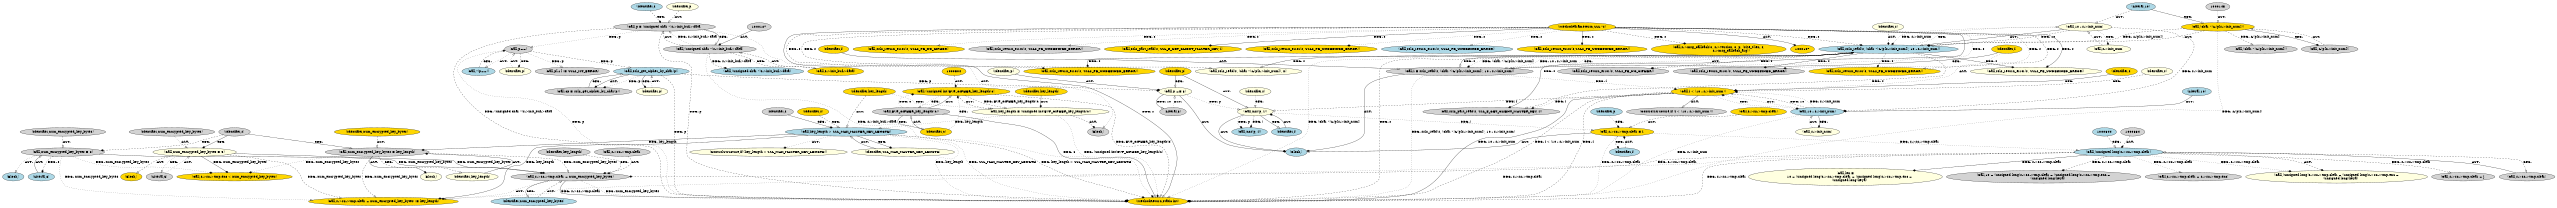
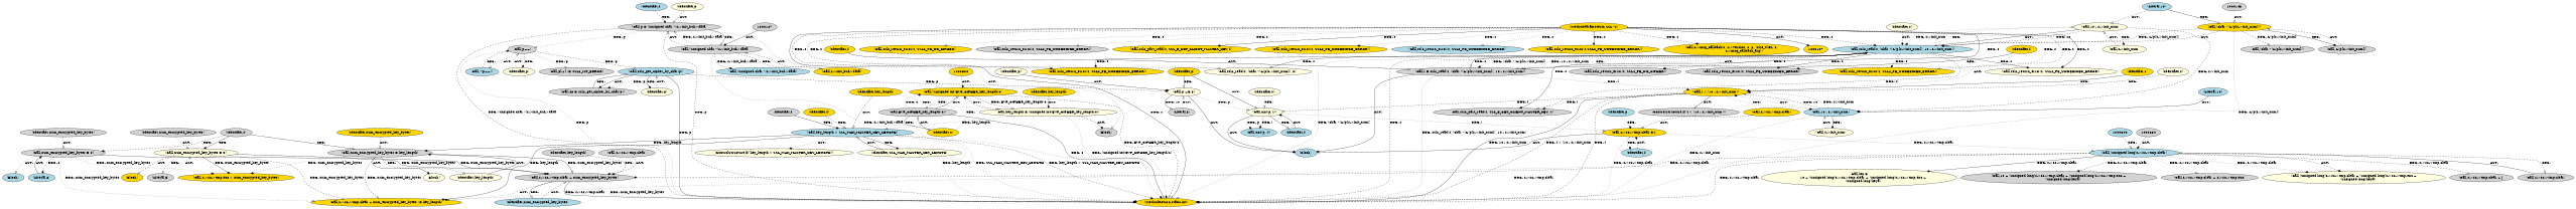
  digraph {
    node [fillcolor=lightgrey style=filled]
    edge [arrowhead=onormal style=dashed]
    n1 [label="(Call,s->s2->tmp.clear + num_encrypted_key_bytes)"]
    n2 [fillcolor=gold label="(Call,s->s2->tmp.clear + num_encrypted_key_bytes != key_length)"]
    n3 [fillcolor=lightblue label="(Identifier,num_encrypted_key_bytes)"]
    n4 [fillcolor=gold label="(MethodReturn,static int)"]
    n5 [fillcolor=lightblue label="(Call,(unsigned long)s->s2->tmp.clear)"]
    n6 [label="(Call,s->s2->tmp.clear + s->s2->tmp.enc)"]
    n7 [fillcolor=lightyellow label="(Call,(unsigned long)s->s2->tmp.clear + (unsigned long)s->s2->tmp.enc +\n        (unsigned long)keya)"]
    n8 [label="(Call,s->s2->tmp.clear + j)"]
    n9 [label="(Call,s->s2->tmp.clear)"]
    n10 [fillcolor=lightyellow label="(Call,len =\n        10 + (unsigned long)s->s2->tmp.clear + (unsigned long)s->s2->tmp.enc +\n        (unsigned long)keya)"]
    n11 [label="(Call,10 + (unsigned long)s->s2->tmp.clear + (unsigned long)s->s2->tmp.enc +\n        (unsigned long)keya)"]
    n12 [fillcolor=gold label="(Call,s->s2->tmp.clear = i)"]
    n13 [fillcolor=lightblue label="(Identifier,i)"]
    n14 [fillcolor=lightblue label="(Block,)"]
    n15 [fillcolor=lightyellow label="(Call,n2s(p, i))"]
    n16 [fillcolor=lightblue label="(Call,n2s(p, i))"]
    n17 [fillcolor=lightblue label="(Identifier,i)"]
    n18 [fillcolor=lightyellow label="(Call,p += 3)"]
    n19 [label="(Literal,3)"]
    n20 [fillcolor=lightblue label="(Call,ssl2_get_cipher_by_char(p))"]
    n21 [fillcolor=lightyellow label="(Identifier,p)"]
    n22 [label="(Call,cp = ssl2_get_cipher_by_char(p))"]
    n23 [label="(Call,p++)"]
    n24 [fillcolor=lightblue label="(Call,*(p++))"]
    n25 [fillcolor=lightyellow label="(Identifier,p)"]
    n26 [label="(Call,p[-1] != SSL2_MT_ERROR)"]
    n27 [label="(Call,p = (unsigned char *)s->init_buf->data)"]
    n28 [label="(Call,(unsigned char *)s->init_buf->data)"]
    n29 [label="(Block,)"]
    n30 [fillcolor=lightblue label="(Call,(unsigned char *)s->init_buf->data)"]
    n31 [fillcolor=gold label="(Call,s->init_buf->data)"]
    n32 [fillcolor=gold label="(Call,i < (10 - s->init_num))"]
    n33 [fillcolor=lightblue label="(Call,10 - s->init_num)"]
    n34 [label="(Call,ssl2_part_read(s, SSL_F_GET_CLIENT_MASTER_KEY, i))"]
    n35 [label="(ControlStructure,if (i < (10 - s->init_num)))"]
    n36 [fillcolor=lightyellow label="(Call,s->init_num)"]
    n37 [label="(Call,i = ssl2_read(s, (char *)&(p[s->init_num]), 10 - s->init_num))"]
    n38 [fillcolor=lightblue label="(Call,ssl2_read(s, (char *)&(p[s->init_num]), 10 - s->init_num))"]
    n39 [fillcolor=lightyellow label="(Call,10 - s->init_num)"]
    n40 [fillcolor=gold label="(Call,ssl2_return_error(s, SSL2_PE_UNDEFINED_ERROR))"]
    n41 [fillcolor=lightyellow label="(Call,ssl2_return_error(s, SSL2_PE_UNDEFINED_ERROR))"]
    n42 [fillcolor=lightyellow label="(Call,ssl2_read(s, (char *)&(p[s->init_num]), n))"]
    n43 [label="(Call,ssl2_return_error(s, SSL2_PE_NO_CIPHER))"]
    n44 [label="(Call,ssl2_return_error(s, SSL2_PE_UNDEFINED_ERROR))"]
    n45 [fillcolor=gold label="(Call,ssl2_return_error(s, SSL2_PE_UNDEFINED_ERROR))"]
    n46 [fillcolor=lightyellow label="(Call,s->init_num)"]
    n47 [fillcolor=gold label="(MethodParameterIn,SSL *s)"]
    n48 [fillcolor=gold label="(Call,ssl2_return_error(s, SSL2_PE_NO_CIPHER))"]
    n49 [label="(Call,ssl2_return_error(s, SSL2_PE_UNDEFINED_ERROR))"]
    n50 [fillcolor=gold label="(Call,ssl2_part_read(s, SSL_F_GET_CLIENT_MASTER_KEY, i))"]
    n51 [fillcolor=gold label="(Call,ssl2_return_error(s, SSL2_PE_UNDEFINED_ERROR))"]
    n52 [fillcolor=lightblue label="(Call,ssl2_return_error(s, SSL2_PE_UNDEFINED_ERROR))"]
    n53 [fillcolor=gold label="(Call,ssl2_return_error(s,SSL2_PE_UNDEFINED_ERROR))"]
    n54 [fillcolor=gold label="(Call,s->msg_callback(0, s->version, 0, p, (size_t)len, s,\n                        s->msg_callback_arg))"]
    1000107 [fillcolor=gold]
    n56 [fillcolor=gold label="(Call,(char *)&(p[s->init_num]))"]
    n57 [label="(Call,(char *)&(p[s->init_num]))"]
    n58 [label="(Call,&(p[s->init_num]))"]
    n59 [label="(Call,num_encrypted_key_bytes = key_length)"]
    n60 [fillcolor=lightyellow label="(Identifier,key_length)"]
    n61 [fillcolor=gold label="(Call,s->s2->tmp.enc < num_encrypted_key_bytes)"]
    n62 [fillcolor=lightyellow label="(Block,)"]
    n63 [fillcolor=lightblue label="(Call,key_length > SSL_MAX_MASTER_KEY_LENGTH)"]
    n64 [fillcolor=lightyellow label="(ControlStructure,if (key_length > SSL_MAX_MASTER_KEY_LENGTH))"]
    n65 [fillcolor=lightyellow label="(Identifier,SSL_MAX_MASTER_KEY_LENGTH)"]
    n66 [fillcolor=lightyellow label="(Call,key_length = (unsigned int)EVP_CIPHER_key_length(c))"]
    n67 [fillcolor=gold label="(Call,(unsigned int)EVP_CIPHER_key_length(c))"]
    n68 [label="(Call,EVP_CIPHER_key_length(c))"]
    n69 [fillcolor=gold label="(Identifier,c)"]
    n70 [label="(Call,num_encrypted_key_bytes = 8)"]
    n71 [fillcolor=lightblue label="(Literal,8)"]
    n72 [fillcolor=lightblue label="(Block,)"]
    n73 [fillcolor=lightyellow label="(Call,num_encrypted_key_bytes = 5)"]
    n74 [label="(Literal,5)"]
    n75 [fillcolor=gold label="(Block,)"]
    n76 [label="(Identifier,s)"]
    n77 [fillcolor=gold label="(Identifier,s)"]
    n78 [fillcolor=lightyellow label="(Identifier,s)"]
    n79 [fillcolor=lightyellow label="(Identifier,p)"]
    n80 [label="(Identifier,num_encrypted_key_bytes)"]
    n81 [fillcolor=lightyellow label="(Identifier,s)"]
    n82 [fillcolor=lightblue label="(Identifier,s)"]
    n83 [label="(Identifier,s)"]
    n84 [fillcolor=lightblue label="(Identifier,p)"]
    n85 [fillcolor=gold label="(Identifier,s)"]
    n86 [fillcolor=gold label="(Identifier,i)"]
    n87 [fillcolor=gold label="(Identifier,i)"]
    n88 [fillcolor=gold label="(Identifier,p)"]
    n89 [label="(Identifier,key_length)"]
    n90 [fillcolor=lightyellow label="(Identifier,p)"]
    n91 [fillcolor=lightblue label="(Literal,10)"]
    n92 [label="(Call,s->s2->tmp.clear)"]
    n93 [fillcolor=gold label="(Identifier,key_length)"]
    n94 [label="(Identifier,num_encrypted_key_bytes)"]
    n95 [fillcolor=lightblue label="(Literal,10)"]
    n96 [fillcolor=gold label="(Call,s->s2->tmp.clear)"]
    n97 [fillcolor=gold label="(Identifier,key_length)"]
    n98 [fillcolor=lightyellow label="(Identifier,s)"]
    n99 [fillcolor=gold label="(Identifier,num_encrypted_key_bytes)"]
    1000334
    1000344 [fillcolor=lightblue]
    1000127
    1000145
    1000504 [fillcolor=gold]
    n1 -> n2 [label="AST: " style=dotted]
    n1 -> n3 [label="CFG: " style=solid]
    n1 -> n4 [label="DDG: s->s2->tmp.clear" style=solid]
    n1 -> n4 [arrowhead=diamond label="DDG: num_encrypted_key_bytes" style=dotted]
    n3 -> n1 [label="AST: "]
    n5 -> n1 [arrowhead=diamond label="DDG: s->s2->tmp.clear"]
    n5 -> n2 [arrowhead=diamond label="DDG: s->s2->tmp.clear" style=dotted]
    n5 -> n4 [label="DDG: s->s2->tmp.clear"]
    n5 -> n6 [label="DDG: s->s2->tmp.clear" style=dotted]
    n5 -> n7 [arrowhead=diamond label="AST: "]
    n5 -> n7 [arrowhead=diamond label="DDG: s->s2->tmp.clear" style=dotted]
    n5 -> n8 [label="DDG: s->s2->tmp.clear"]
    n5 -> n9 [label="CFG: "]
    n5 -> n10 [arrowhead=diamond label="DDG: s->s2->tmp.clear" style=solid]
    n5 -> n11 [arrowhead=diamond label="DDG: s->s2->tmp.clear"]
    n9 -> n5 [label="AST: " style=solid]
    n12 -> n4 [label="DDG: s->s2->tmp.clear" style=dotted]
    n12 -> n5 [label="DDG: s->s2->tmp.clear" style=dotted]
    n12 -> n13 [arrowhead=diamond label="CFG: "]
    n12 -> n14 [label="AST: " style=solid]
    n13 -> n12 [arrowhead=diamond label="AST: "]
    n15 -> n12 [label="DDG: i" style=dotted]
    n15 -> n14 [arrowhead=diamond label="AST: " style=solid]
    n15 -> n16 [arrowhead=diamond label="DDG: p" style=dotted]
    n15 -> n16 [arrowhead=diamond label="DDG: i"]
    n15 -> n17 [label="CFG: " style=solid]
    n17 -> n15 [arrowhead=diamond label="AST: " style=solid]
    n18 -> n14 [arrowhead=diamond label="AST: " style=solid]
    n18 -> n15 [label="DDG: p" style=dotted]
    n18 -> n19 [label="DDG: 10" style=solid]
    n19 -> n18 [label="AST: " style=dotted]
-   n20 -> n4 [label="DDG: p"]
+   n20 -> n4 [label="DDG: p" style=solid]
    n20 -> n18 [arrowhead=diamond label="DDG: p"]
    n20 -> n21 [arrowhead=diamond label="CFG: " style=solid]
    n20 -> n22 [arrowhead=diamond label="AST: " style=solid]
    n20 -> n22 [arrowhead=diamond label="DDG: p" style=dotted]
    n21 -> n20 [label="AST: " style=dotted]
    n22 -> n20 [label="CFG: " style=solid]
    n23 -> n4 [label="DDG: p" style=dotted]
    n23 -> n20 [label="DDG: p"]
    n23 -> n24 [label="AST: " style=dotted]
    n23 -> n25 [arrowhead=diamond label="CFG: "]
    n23 -> n26 [label="DDG: p" style=dotted]
    n24 -> n23 [arrowhead=diamond label="CFG: "]
    n25 -> n23 [label="AST: " style=dotted]
    n27 -> n4 [arrowhead=diamond label="DDG: (unsigned char *)s->init_buf->data"]
    n27 -> n4 [label="DDG: p"]
    n27 -> n23 [label="DDG: p" style=dotted]
    n27 -> n28 [label="CFG: " style=solid]
    n27 -> n29 [label="AST: " style=dotted]
    n28 -> n4 [arrowhead=diamond label="DDG: s->init_buf->data" style=dotted]
    n28 -> n27 [label="AST: "]
    n28 -> n27 [label="DDG: s->init_buf->data" style=dotted]
    n28 -> n30 [arrowhead=diamond label="DDG: s->init_buf->data"]
    n28 -> n31 [label="CFG: "]
    n31 -> n28 [label="AST: "]
    n32 -> n4 [label="DDG: i"]
    n32 -> n4 [arrowhead=diamond label="DDG: 10 - s->init_num" style=solid]
    n32 -> n4 [label="DDG: i < (10 - s->init_num)"]
    n32 -> n15 [label="DDG: i"]
    n32 -> n33 [arrowhead=diamond label="CFG: " style=dotted]
    n32 -> n34 [arrowhead=diamond label="DDG: i" style=dotted]
    n32 -> n35 [label="AST: " style=solid]
    n33 -> n4 [label="DDG: s->init_num" style=dotted]
    n33 -> n32 [arrowhead=diamond label="AST: " style=dotted]
    n33 -> n32 [label="DDG: 10"]
    n33 -> n32 [arrowhead=diamond label="DDG: s->init_num" style=dotted]
    n33 -> n36 [arrowhead=diamond label="CFG: " style=solid]
    n36 -> n33 [label="AST: " style=dotted]
    n37 -> n4 [label="DDG: ssl2_read(s, (char *)&(p[s->init_num]), 10 - s->init_num)" style=dotted]
    n37 -> n14 [arrowhead=diamond label="AST: " style=solid]
    n37 -> n32 [arrowhead=diamond label="DDG: i" style=dotted]
    n37 -> n38 [arrowhead=diamond label="CFG: " style=dotted]
    n38 -> n4 [label="DDG: (char *)&(p[s->init_num])" style=dotted]
    n38 -> n4 [arrowhead=diamond label="DDG: s"]
    n38 -> n34 [label="DDG: s"]
    n38 -> n37 [label="AST: " style=dotted]
    n38 -> n37 [label="DDG: s" style=solid]
    n38 -> n37 [arrowhead=diamond label="DDG: (char *)&(p[s->init_num])" style=dotted]
    n38 -> n37 [label="DDG: 10 - s->init_num" style=dotted]
    n38 -> n39 [label="CFG: " style=dotted]
    n38 -> n40 [arrowhead=diamond label="DDG: s"]
    n38 -> n41 [arrowhead=diamond label="DDG: s" style=solid]
    n38 -> n42 [label="DDG: s" style=solid]
    n38 -> n43 [arrowhead=diamond label="DDG: s"]
    n38 -> n44 [arrowhead=diamond label="DDG: s" style=solid]
    n38 -> n45 [arrowhead=diamond label="DDG: s" style=solid]
    n39 -> n33 [arrowhead=diamond label="DDG: s->init_num"]
    n39 -> n38 [label="AST: " style=solid]
    n39 -> n38 [label="DDG: 10"]
    n39 -> n38 [arrowhead=diamond label="DDG: s->init_num" style=dotted]
    n39 -> n46 [arrowhead=diamond label="CFG: " style=dotted]
    n46 -> n39 [label="AST: "]
    n47 -> n4 [label="DDG: s" style=solid]
    n47 -> n34 [arrowhead=diamond label="DDG: s" style=solid]
    n47 -> n38 [arrowhead=diamond label="DDG: s"]
    n47 -> n40 [label="DDG: s"]
    n47 -> n41 [arrowhead=diamond label="DDG: s" style=solid]
    n47 -> n42 [label="DDG: s"]
    n47 -> n43 [label="DDG: s" style=dotted]
    n47 -> n44 [arrowhead=diamond label="DDG: s" style=dotted]
    n47 -> n45 [arrowhead=diamond label="DDG: s"]
    n47 -> n48 [label="DDG: s" style=dotted]
    n47 -> n49 [label="DDG: s" style=dotted]
    n47 -> n50 [arrowhead=diamond label="DDG: s" style=solid]
    n47 -> n51 [arrowhead=diamond label="DDG: s" style=dotted]
    n47 -> n52 [label="DDG: s" style=dotted]
    n47 -> n53 [arrowhead=diamond label="DDG: s" style=solid]
    n47 -> n54 [arrowhead=diamond label="DDG: s"]
    n47 -> 1000107 [arrowhead=diamond label="AST: " style=solid]
    n56 -> n4 [arrowhead=diamond label="DDG: &(p[s->init_num])" style=dotted]
    n56 -> n38 [arrowhead=diamond label="AST: "]
    n56 -> n38 [arrowhead=diamond label="DDG: &(p[s->init_num])"]
    n56 -> n57 [label="DDG: &(p[s->init_num])"]
    n56 -> n58 [arrowhead=diamond label="CFG: " style=solid]
    n58 -> n56 [label="AST: "]
-   n59 -> n1 [label="DDG: num_encrypted_key_bytes"]
+   n59 -> n1 [label="DDG: num_encrypted_key_bytes" style=solid]
    n59 -> n2 [label="DDG: num_encrypted_key_bytes"]
    n59 -> n60 [label="CFG: "]
    n59 -> n61 [arrowhead=diamond label="DDG: num_encrypted_key_bytes" style=dotted]
    n59 -> n62 [arrowhead=diamond label="AST: " style=solid]
    n60 -> n59 [arrowhead=diamond label="AST: " style=solid]
    n63 -> n2 [arrowhead=diamond label="DDG: key_length" style=solid]
    n63 -> n4 [arrowhead=diamond label="DDG: key_length" style=dotted]
    n63 -> n4 [arrowhead=diamond label="DDG: SSL_MAX_MASTER_KEY_LENGTH" style=dotted]
    n63 -> n4 [arrowhead=diamond label="DDG: key_length > SSL_MAX_MASTER_KEY_LENGTH"]
    n63 -> n59 [arrowhead=diamond label="DDG: key_length" style=solid]
    n63 -> n64 [arrowhead=diamond label="AST: " style=dotted]
    n63 -> n65 [arrowhead=diamond label="CFG: " style=solid]
    n65 -> n63 [label="AST: " style=solid]
    n66 -> n4 [arrowhead=diamond label="DDG: (unsigned int)EVP_CIPHER_key_length(c)" style=dotted]
    n66 -> n29 [arrowhead=diamond label="AST: "]
    n66 -> n63 [label="DDG: key_length" style=dotted]
    n67 -> n4 [label="DDG: EVP_CIPHER_key_length(c)"]
    n67 -> n66 [label="AST: "]
    n67 -> n66 [label="DDG: EVP_CIPHER_key_length(c)"]
    n67 -> n68 [label="CFG: " style=dotted]
    n68 -> n4 [label="DDG: c" style=solid]
    n68 -> n67 [label="AST: " style=solid]
    n68 -> n67 [arrowhead=diamond label="DDG: c" style=dotted]
    n68 -> n69 [label="CFG: " style=solid]
    n69 -> n67 [arrowhead=diamond label="CFG: " style=dotted]
    n69 -> n68 [label="AST: " style=solid]
    n70 -> n1 [arrowhead=diamond label="DDG: num_encrypted_key_bytes" style=solid]
    n70 -> n2 [label="DDG: num_encrypted_key_bytes" style=dotted]
    n70 -> n61 [arrowhead=diamond label="DDG: num_encrypted_key_bytes" style=dotted]
    n70 -> n71 [arrowhead=diamond label="DDG: s"]
    n70 -> n72 [label="AST: " style=dotted]
-   n71 -> n70 [label="AST: " style=solid]
+   n71 -> n70 [arrowhead=diamond label="AST: " style=solid]
    n73 -> n1 [arrowhead=diamond label="DDG: num_encrypted_key_bytes" style=solid]
    n73 -> n2 [label="DDG: num_encrypted_key_bytes"]
    n73 -> n61 [arrowhead=diamond label="DDG: num_encrypted_key_bytes" style=solid]
    n73 -> n74 [label="CFG: " style=dotted]
    n73 -> n75 [label="AST: "]
    n74 -> n73 [label="AST: " style=dotted]
    n76 -> n59 [label="CFG: " style=solid]
    n76 -> n70 [arrowhead=diamond label="CFG: "]
    n76 -> n73 [arrowhead=diamond label="CFG: " style=solid]
    n77 -> n32 [arrowhead=diamond label="CFG: " style=solid]
    n78 -> n32 [arrowhead=diamond label="CFG: "]
    n79 -> n27 [label="AST: "]
    n80 -> n70 [label="AST: "]
    n81 -> n15 [label="CFG: " style=dotted]
    n82 -> n27 [arrowhead=diamond label="CFG: "]
    n83 -> n63 [arrowhead=diamond label="CFG: " style=solid]
    n84 -> n12 [arrowhead=diamond label="CFG: " style=dotted]
    n85 -> n63 [label="CFG: "]
    n86 -> n32 [arrowhead=diamond label="AST: " style=dotted]
    n86 -> n37 [label="CFG: " style=solid]
    n87 -> n37 [label="AST: " style=solid]
    n88 -> n15 [label="AST: " style=solid]
    n88 -> n18 [label="CFG: " style=solid]
    n89 -> n1 [arrowhead=diamond label="CFG: "]
    n90 -> n18 [arrowhead=diamond label="AST: " style=solid]
    n91 -> n39 [label="AST: "]
    n91 -> n56 [label="CFG: " style=solid]
    n92 -> n1 [arrowhead=diamond label="AST: "]
    n93 -> n66 [arrowhead=diamond label="AST: " style=solid]
    n94 -> n73 [label="AST: " style=dotted]
    n95 -> n33 [arrowhead=diamond label="AST: " style=solid]
    n96 -> n12 [label="AST: "]
    n97 -> n63 [label="AST: "]
    n97 -> n66 [label="CFG: " style=dotted]
    n98 -> n38 [arrowhead=diamond label="AST: "]
    n99 -> n59 [label="AST: "]
    1000334 -> n5 [arrowhead=diamond label="AST: "]
    1000344 -> n5 [label="CFG: "]
    1000127 -> n28 [arrowhead=diamond label="AST: " style=solid]
    1000145 -> n56 [label="AST: " style=dotted]
    1000504 -> n67 [arrowhead=diamond label="AST: "]
  }
